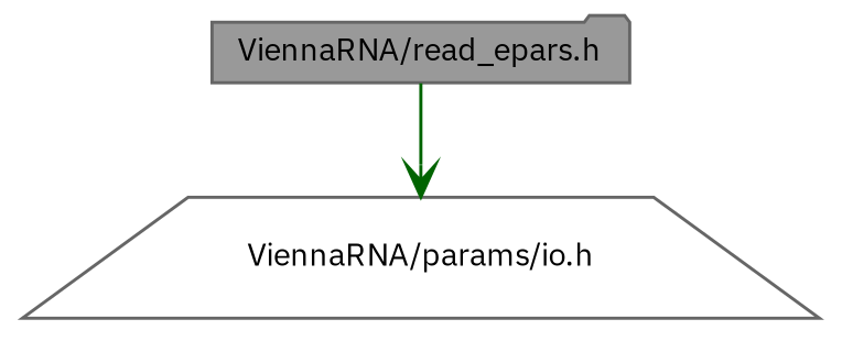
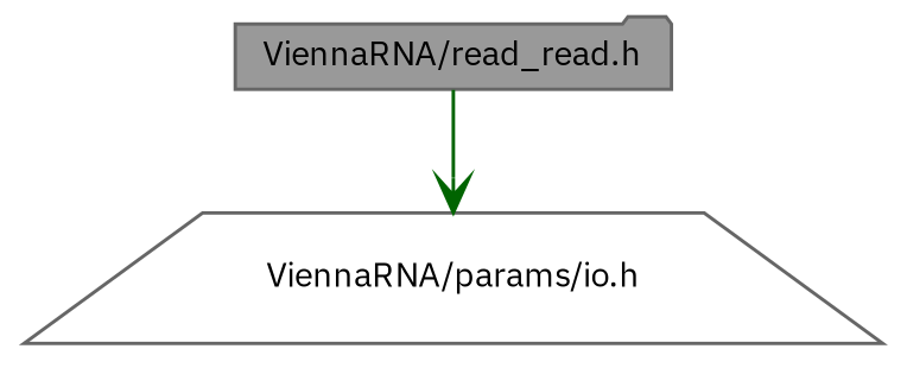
  digraph {
    fontname="IBM Plex Sans"
    node [fontname="IBM Plex Sans" fontsize=10 style=filled]
-   n1 [color=gray40 fillcolor=grey60 fontcolor=black height=0.2 label="ViennaRNA/read_epars.h" shape=folder width=0.4]
+   n1 [color=gray40 fillcolor=grey60 fontcolor=black height=0.2 label="ViennaRNA/read_read.h" shape=folder width=0.4]
    n2 [color=grey40 fillcolor=white height=0.2 label="ViennaRNA/params/io.h" shape=trapezium width=0.4]
    n1 -> n2 [color=darkgreen fontname="IBM Plex Sans" fontsize=10 labelfontname=Helvetica labelfontsize=10 style=solid arrowhead=vee]
  }
